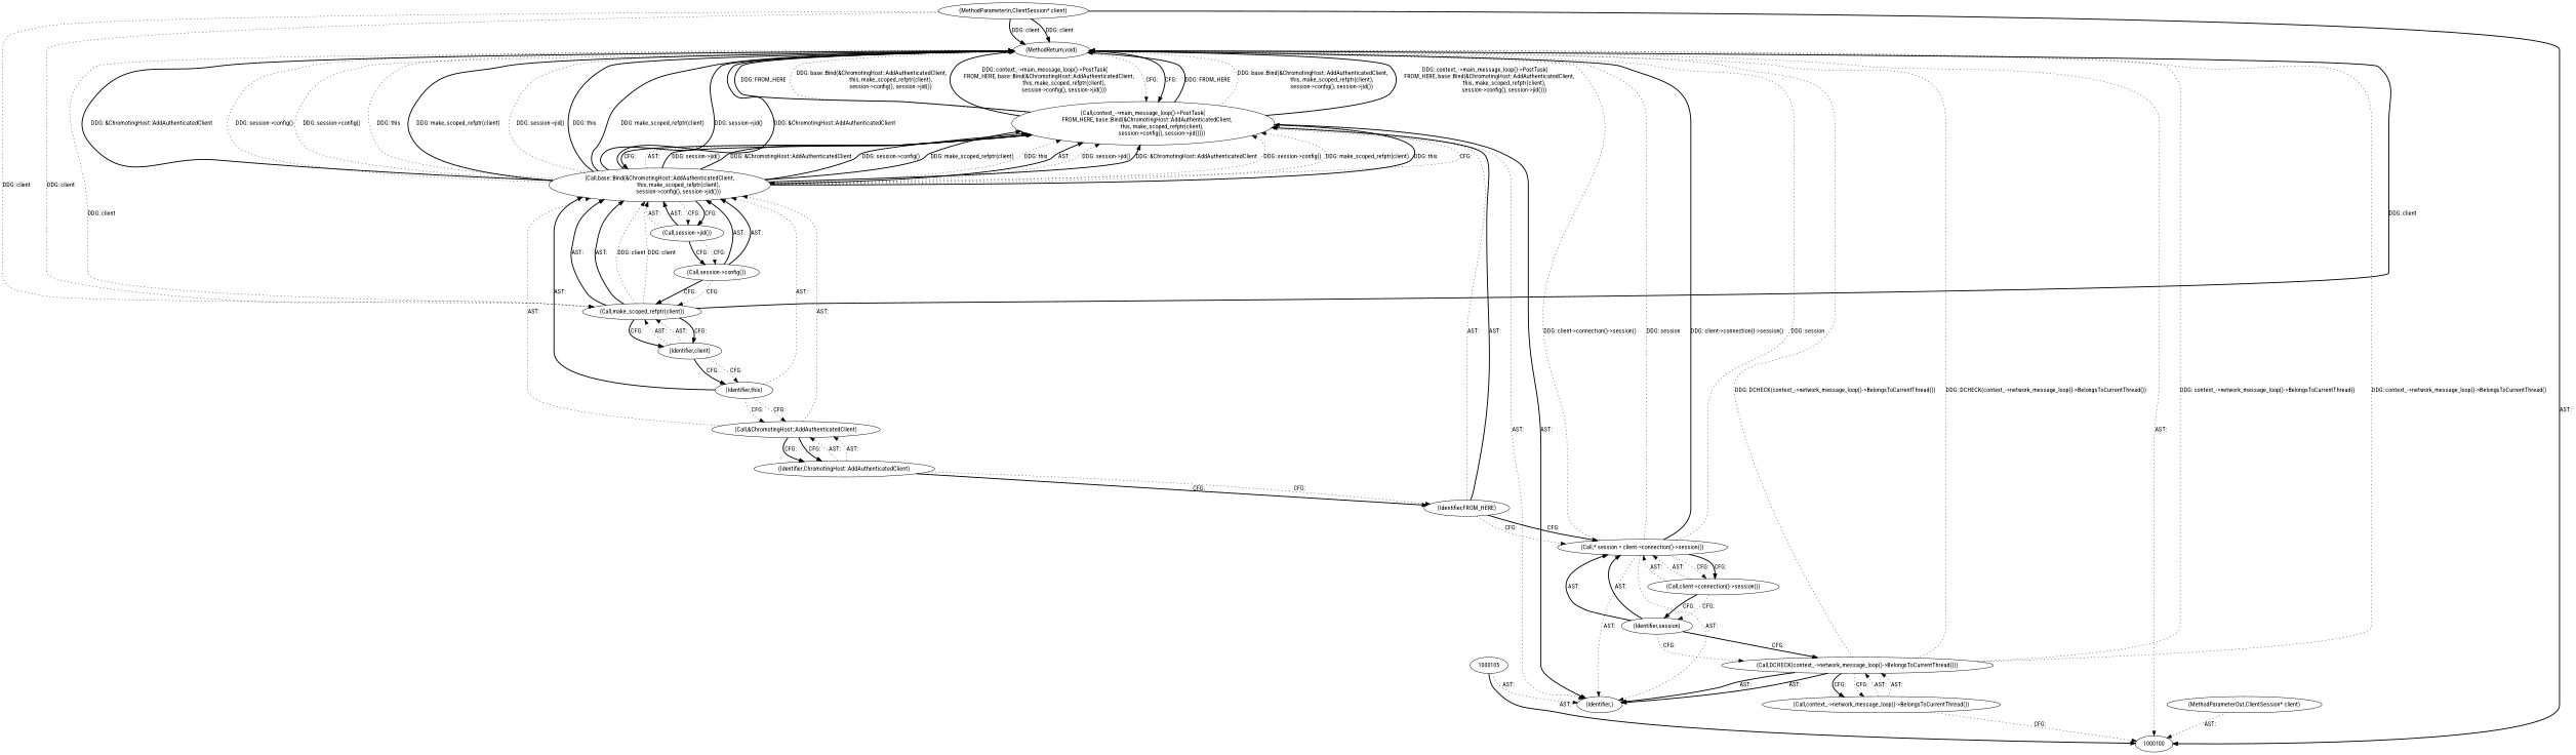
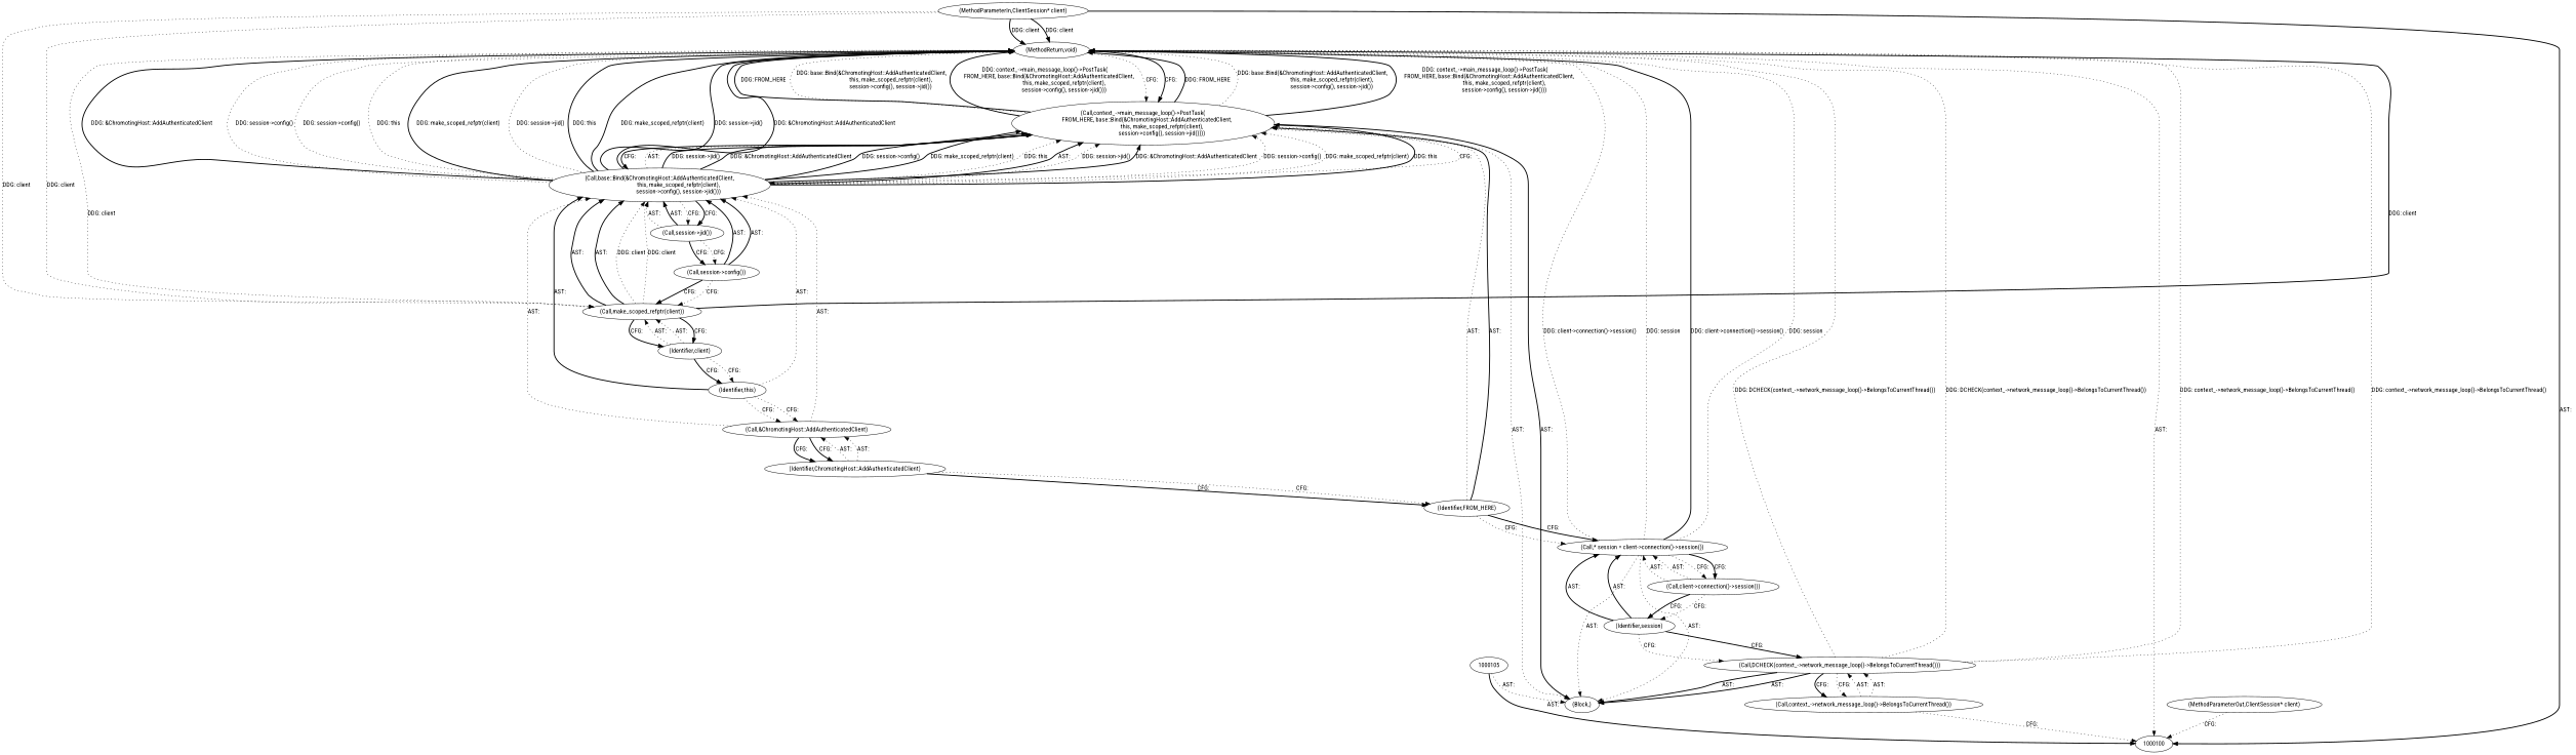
  digraph {
    fontname="Roboto Condensed"
    node [fontname="Roboto Condensed"]
    edge [fontname="Roboto Condensed" style=dotted]
    n1 [label="(MethodReturn,void)"]
    n2 [label="(Call,context_->main_message_loop()->PostTask(\n      FROM_HERE, base::Bind(&ChromotingHost::AddAuthenticatedClient,\n                            this, make_scoped_refptr(client),\n                            session->config(), session->jid())))"]
    1000100
-   n4 [label="(Identifier,)"]
+   n4 [label="(Block,)"]
    n5 [label="(Call,base::Bind(&ChromotingHost::AddAuthenticatedClient,\n                            this, make_scoped_refptr(client),\n                            session->config(), session->jid()))"]
    n6 [label="(MethodParameterIn,ClientSession* client)"]
    n7 [label="(Call,make_scoped_refptr(client))"]
    n8 [label="(Identifier,client)"]
    n9 [label="(MethodParameterOut,ClientSession* client)"]
    n10 [label="(Call,context_->network_message_loop()->BelongsToCurrentThread())"]
    n11 [label="(Call,DCHECK(context_->network_message_loop()->BelongsToCurrentThread()))"]
    n12 [label="(Call,* session = client->connection()->session())"]
    n13 [label="(Call,client->connection()->session())"]
    n14 [label="(Identifier,session)"]
    n15 [label="(Call,session->jid())"]
    n16 [label="(Call,session->config())"]
    n17 [label="(Call,&ChromotingHost::AddAuthenticatedClient)"]
    n18 [label="(Identifier,ChromotingHost::AddAuthenticatedClient)"]
    n19 [label="(Identifier,FROM_HERE)"]
    n20 [label="(Identifier,this)"]
    1000105
    n1 -> n2 [label="CFG: "]
    n1 -> n2 [label="CFG: " style=bold]
    n1 -> 1000100 [label="AST: "]
    n2 -> n1 [label="DDG: FROM_HERE" style=bold]
    n2 -> n1 [label="DDG: base::Bind(&ChromotingHost::AddAuthenticatedClient,\n                            this, make_scoped_refptr(client),\n                            session->config(), session->jid())"]
    n2 -> n1 [label="DDG: context_->main_message_loop()->PostTask(\n      FROM_HERE, base::Bind(&ChromotingHost::AddAuthenticatedClient,\n                            this, make_scoped_refptr(client),\n                            session->config(), session->jid()))" style=bold]
    n2 -> n1 [label="DDG: FROM_HERE" style=bold]
    n2 -> n1 [label="DDG: base::Bind(&ChromotingHost::AddAuthenticatedClient,\n                            this, make_scoped_refptr(client),\n                            session->config(), session->jid())"]
    n2 -> n1 [label="DDG: context_->main_message_loop()->PostTask(\n      FROM_HERE, base::Bind(&ChromotingHost::AddAuthenticatedClient,\n                            this, make_scoped_refptr(client),\n                            session->config(), session->jid()))" style=bold]
    n2 -> n4 [label="AST: "]
    n2 -> n4 [label="AST: " style=bold]
    n2 -> n5 [label="CFG: "]
    n2 -> n5 [label="CFG: " style=bold]
    n5 -> n1 [label="DDG: session->config()"]
    n5 -> n1 [label="DDG: this"]
    n5 -> n1 [label="DDG: make_scoped_refptr(client)" style=bold]
    n5 -> n1 [label="DDG: session->jid()"]
    n5 -> n1 [label="DDG: &ChromotingHost::AddAuthenticatedClient" style=bold]
    n5 -> n1 [label="DDG: session->config()"]
    n5 -> n1 [label="DDG: this" style=bold]
    n5 -> n1 [label="DDG: make_scoped_refptr(client)" style=bold]
    n5 -> n1 [label="DDG: session->jid()" style=bold]
    n5 -> n1 [label="DDG: &ChromotingHost::AddAuthenticatedClient" style=bold]
    n5 -> n2 [label="AST: "]
    n5 -> n2 [label="DDG: session->jid()" style=bold]
    n5 -> n2 [label="DDG: &ChromotingHost::AddAuthenticatedClient" style=bold]
    n5 -> n2 [label="DDG: session->config()" style=bold]
    n5 -> n2 [label="DDG: make_scoped_refptr(client)" style=bold]
    n5 -> n2 [label="DDG: this"]
    n5 -> n2 [label="AST: " style=bold]
    n5 -> n2 [label="DDG: session->jid()"]
    n5 -> n2 [label="DDG: &ChromotingHost::AddAuthenticatedClient" style=bold]
    n5 -> n2 [label="DDG: session->config()"]
    n5 -> n2 [label="DDG: make_scoped_refptr(client)"]
    n5 -> n2 [label="DDG: this" style=bold]
    n5 -> n15 [label="CFG: "]
    n5 -> n15 [label="CFG: " style=bold]
    n6 -> n1 [label="DDG: client" style=bold]
    n6 -> n1 [label="DDG: client" style=bold]
    n6 -> 1000100 [label="AST: " style=bold]
    n6 -> n7 [label="DDG: client"]
    n6 -> n7 [label="DDG: client"]
    n7 -> n1 [label="DDG: client" style=bold]
    n7 -> n1 [label="DDG: client"]
    n7 -> n5 [label="AST: " style=bold]
    n7 -> n5 [label="DDG: client"]
    n7 -> n5 [label="AST: " style=bold]
    n7 -> n5 [label="DDG: client"]
    n7 -> n8 [label="CFG: " style=bold]
    n7 -> n8 [label="CFG: " style=bold]
    n8 -> n7 [label="AST: "]
    n8 -> n7 [label="AST: "]
    n8 -> n20 [label="CFG: "]
    n8 -> n20 [label="CFG: " style=bold]
-   n9 -> 1000100 [label="AST: "]
+   n9 -> 1000100 [label="CFG: "]
    n10 -> 1000100 [label="CFG: "]
    n10 -> n11 [label="AST: "]
    n10 -> n11 [label="AST: "]
    n11 -> n1 [label="DDG: context_->network_message_loop()->BelongsToCurrentThread()"]
    n11 -> n1 [label="DDG: DCHECK(context_->network_message_loop()->BelongsToCurrentThread())"]
    n11 -> n1 [label="DDG: context_->network_message_loop()->BelongsToCurrentThread()"]
    n11 -> n1 [label="DDG: DCHECK(context_->network_message_loop()->BelongsToCurrentThread())"]
    n11 -> n4 [label="AST: " style=bold]
    n11 -> n4 [label="AST: " style=bold]
    n11 -> n10 [label="CFG: " style=bold]
    n11 -> n10 [label="CFG: "]
    n12 -> n1 [label="DDG: client->connection()->session()"]
    n12 -> n1 [label="DDG: session"]
    n12 -> n1 [label="DDG: client->connection()->session()" style=bold]
    n12 -> n1 [label="DDG: session"]
    n12 -> n4 [label="AST: "]
    n12 -> n4 [label="AST: "]
    n12 -> n13 [label="CFG: "]
    n12 -> n13 [label="CFG: " style=bold]
    n13 -> n12 [label="AST: "]
    n13 -> n12 [label="AST: "]
    n13 -> n14 [label="CFG: " style=bold]
    n13 -> n14 [label="CFG: "]
    n14 -> n11 [label="CFG: "]
    n14 -> n11 [label="CFG: " style=bold]
    n14 -> n12 [label="AST: " style=bold]
    n14 -> n12 [label="AST: " style=bold]
    n15 -> n5 [label="AST: "]
    n15 -> n5 [label="AST: " style=bold]
    n15 -> n16 [label="CFG: " style=bold]
    n15 -> n16 [label="CFG: "]
    n16 -> n5 [label="AST: " style=bold]
    n16 -> n5 [label="AST: " style=bold]
    n16 -> n7 [label="CFG: " style=bold]
    n16 -> n7 [label="CFG: "]
    n17 -> n5 [label="AST: "]
    n17 -> n5 [label="AST: "]
    n17 -> n18 [label="CFG: " style=bold]
    n17 -> n18 [label="CFG: " style=bold]
    n18 -> n17 [label="AST: "]
    n18 -> n17 [label="AST: "]
    n18 -> n19 [label="CFG: " style=bold]
    n18 -> n19 [label="CFG: "]
    n19 -> n2 [label="AST: "]
    n19 -> n2 [label="AST: " style=bold]
    n19 -> n12 [label="CFG: " style=bold]
    n19 -> n12 [label="CFG: "]
    n20 -> n5 [label="AST: " style=bold]
    n20 -> n5 [label="AST: "]
    n20 -> n17 [label="CFG: "]
    n20 -> n17 [label="CFG: "]
    1000105 -> 1000100 [label="AST: " style=bold]
    1000105 -> n4 [label="AST: "]
  }
